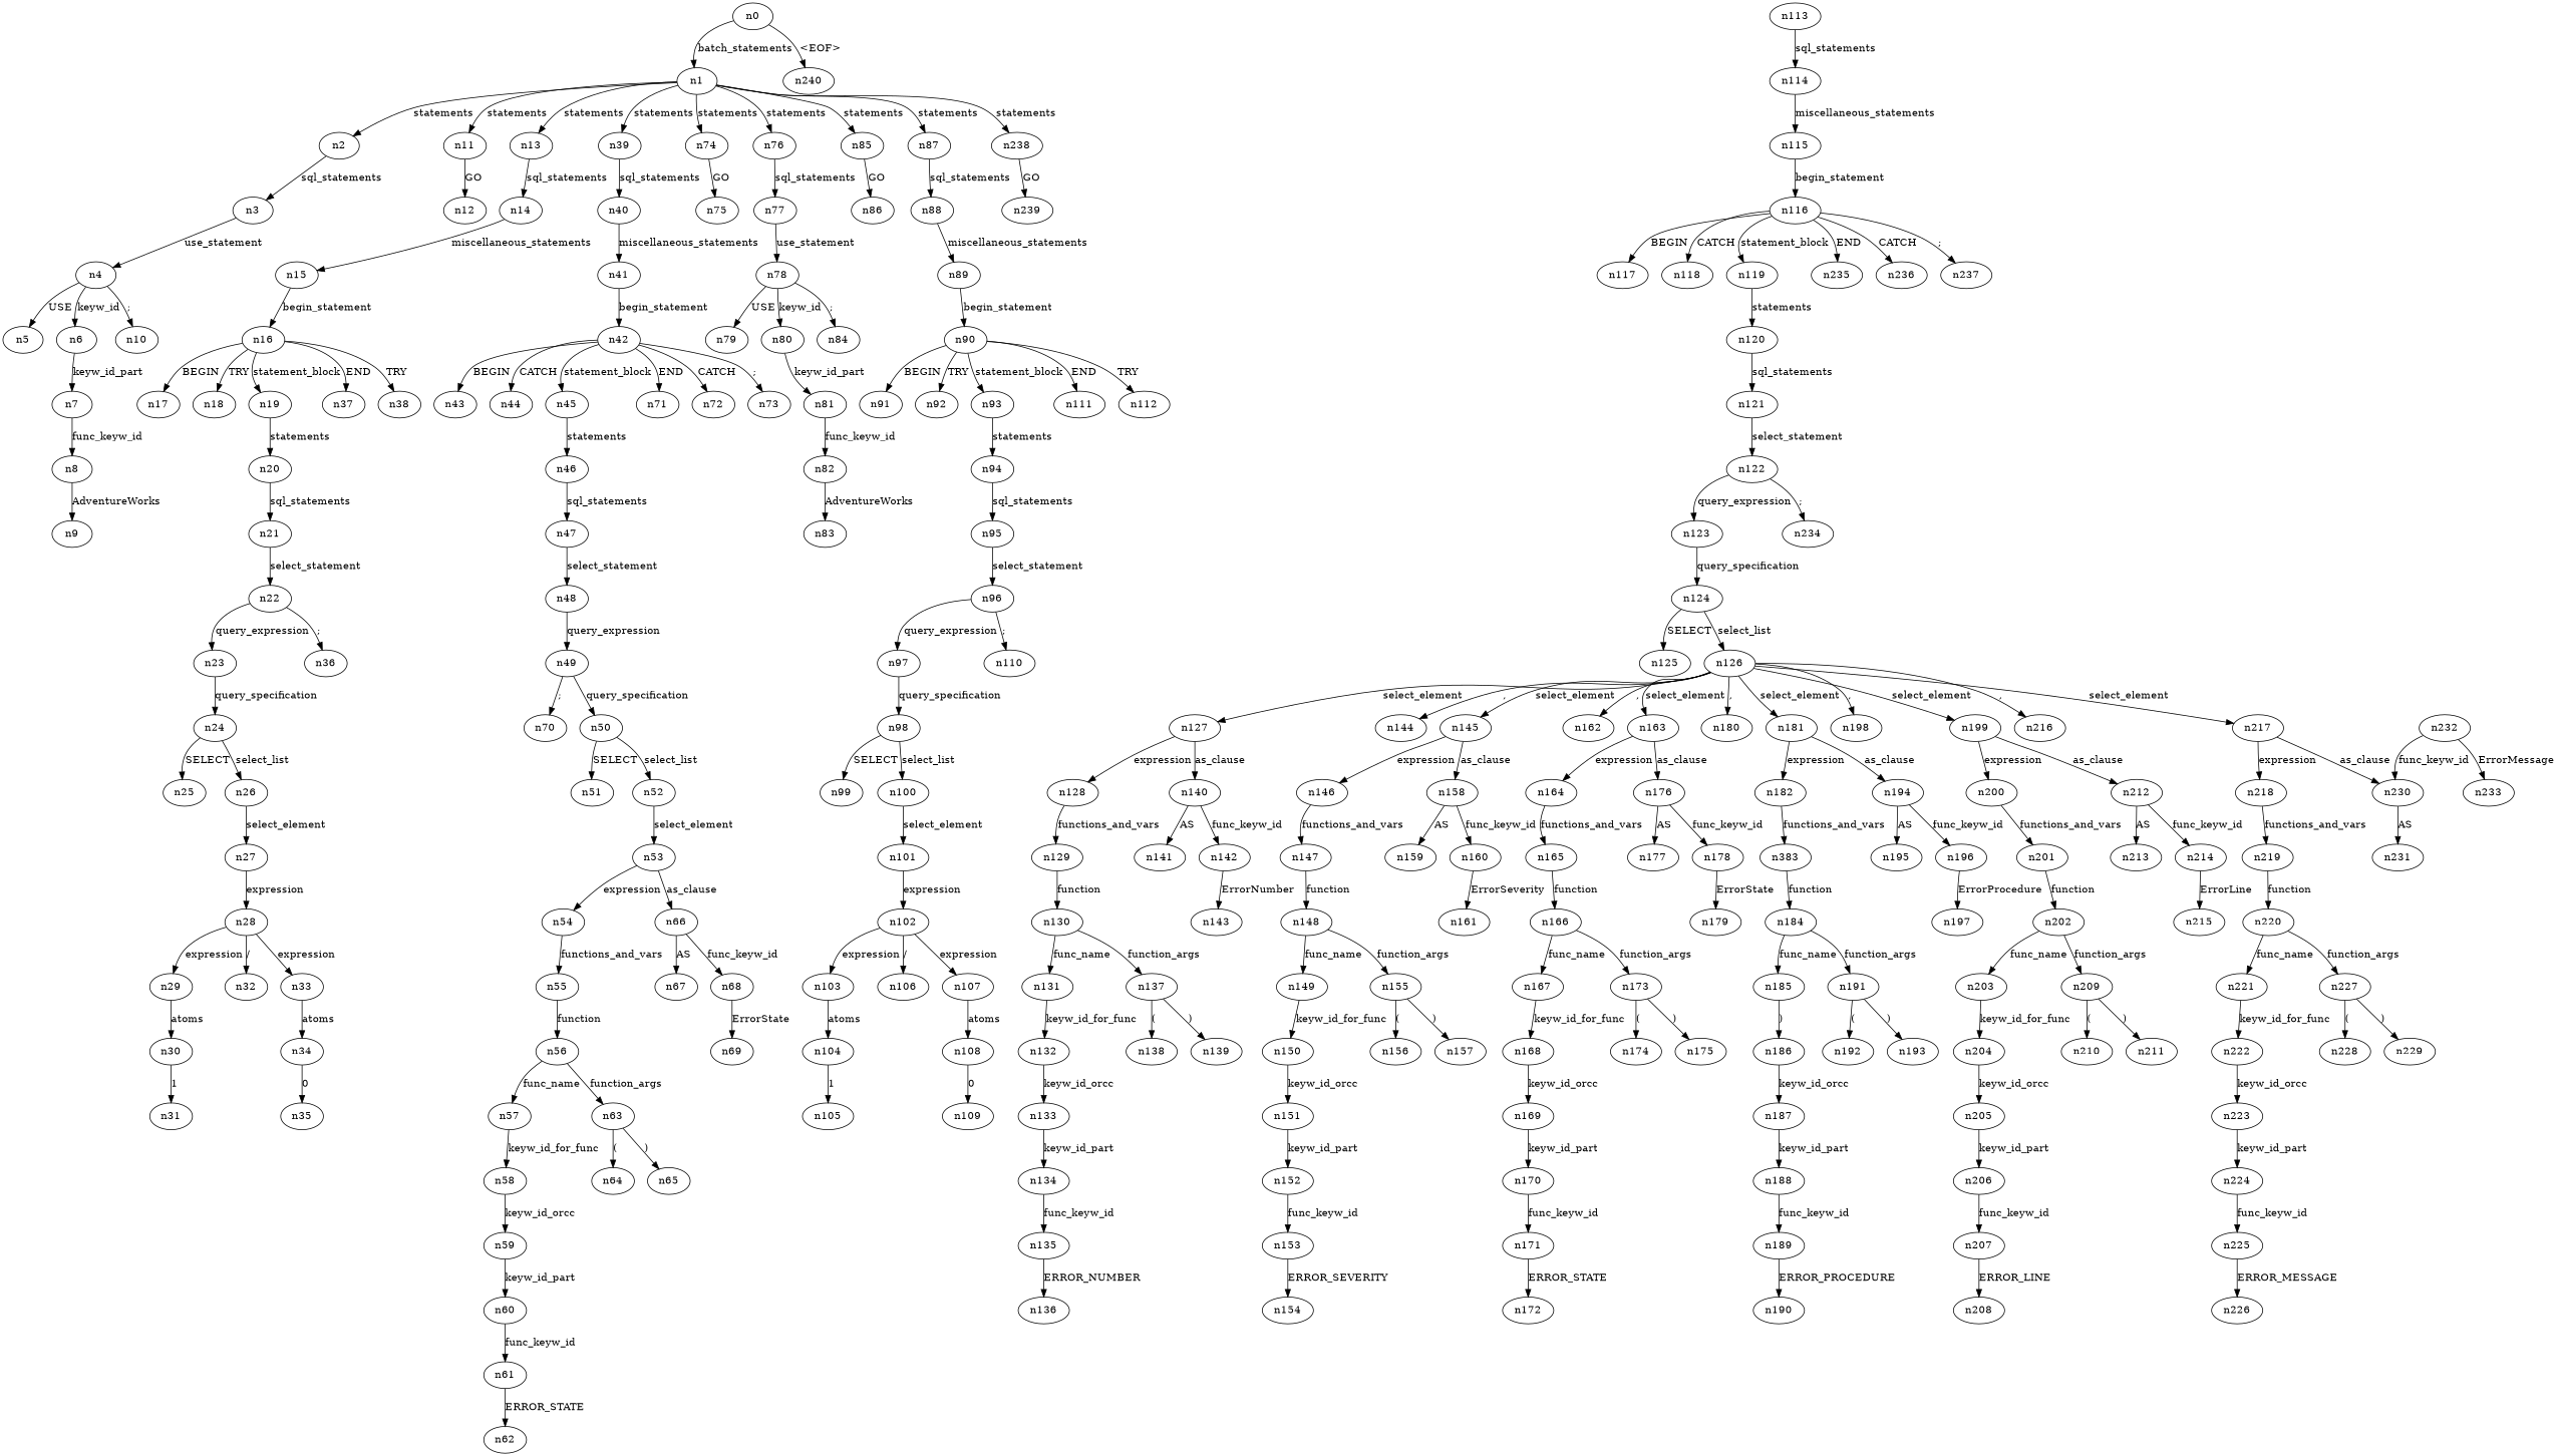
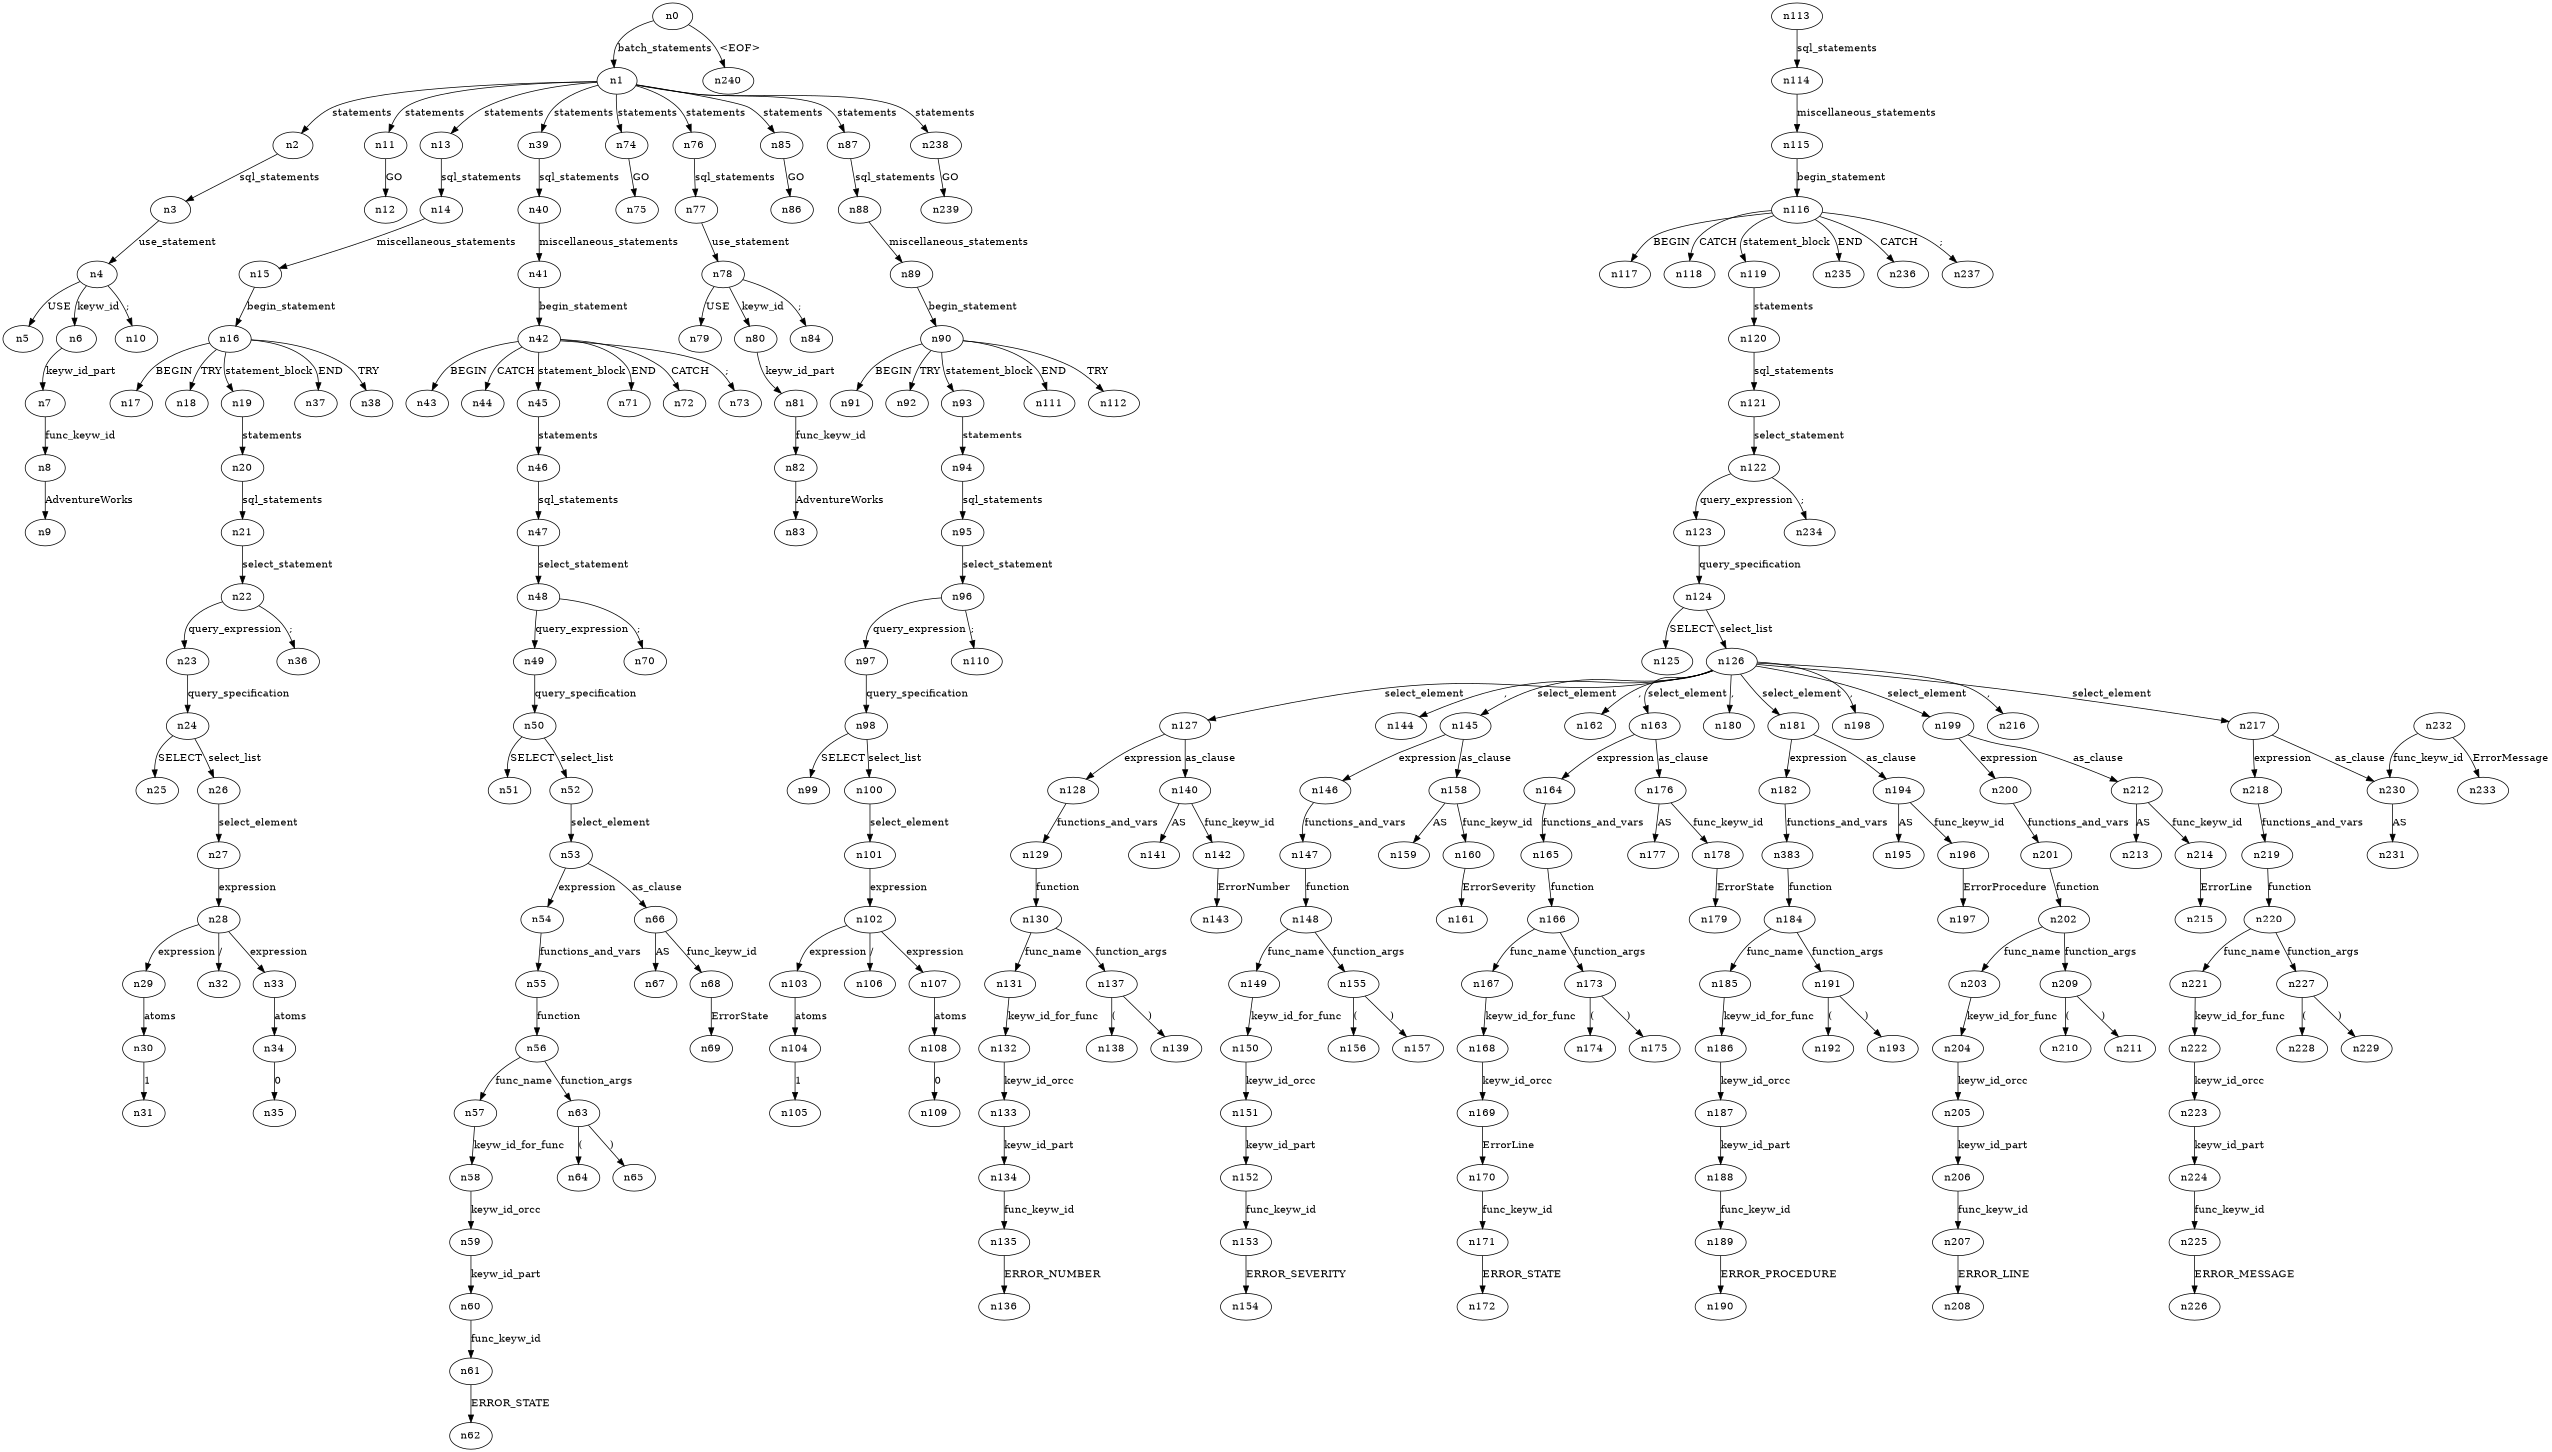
  digraph {
    n0
    n1
    n240
    n2
    n11
    n13
    n39
    n74
    n76
    n85
    n87
    n238
    n3
    n12
    n14
    n40
    n75
    n77
    n86
    n88
    n113
    n114
    n239
    n4
    n5
    n6
    n10
    n7
    n8
    n9
    n15
    n16
    n17
    n18
    n19
    n37
    n38
    n20
    n21
    n22
    n23
    n36
    n24
    n25
    n26
    n27
    n28
    n29
    n32
    n33
    n30
    n34
    n31
    n35
    n41
    n42
    n43
    n44
    n45
    n71
    n72
    n73
    n46
    n47
    n48
    n49
    n70
    n50
    n51
    n52
    n53
    n54
    n66
    n55
    n67
    n68
    n56
    n57
    n63
    n58
    n64
    n65
    n59
    n60
    n61
    n62
    n69
    n78
    n79
    n80
    n84
    n81
    n82
    n83
    n89
    n90
    n91
    n92
    n93
    n111
    n112
    n94
    n95
    n96
    n97
    n110
    n98
    n99
    n100
    n101
    n102
    n103
    n106
    n107
    n104
    n108
    n105
    n109
    n115
    n116
    n117
    n118
    n119
    n235
    n236
    n237
    n120
    n121
    n122
    n123
    n234
    n124
    n125
    n126
    n127
    n144
    n145
    n162
    n163
    n180
    n181
    n198
    n199
    n216
    n217
    n128
    n140
    n146
    n158
    n164
    n176
    n182
    n194
    n200
    n212
    n218
    n230
    n129
    n141
    n142
    n130
    n131
    n137
    n132
    n138
    n139
    n133
    n134
    n135
    n136
    n143
    n147
    n159
    n160
    n148
    n149
    n155
    n150
    n156
    n157
    n151
    n152
    n153
    n154
    n161
    n165
    n177
    n178
    n166
    n167
    n173
    n168
    n174
    n175
    n169
    n170
    n171
    n172
    n179
    n183 [label=n383]
    n195
    n196
    n184
    n185
    n191
    n186
    n192
    n193
    n187
    n188
    n189
    n190
    n197
    n201
    n213
    n214
    n202
    n203
    n209
    n204
    n210
    n211
    n205
    n206
    n207
    n208
    n215
    n219
    n231
    n220
    n221
    n227
    n222
    n228
    n229
    n223
    n224
    n225
    n226
    n232
    n233
    n0 -> n1 [label=batch_statements]
    n0 -> n240 [label="<EOF>"]
    n1 -> n2 [label=statements]
    n1 -> n11 [label=statements]
    n1 -> n13 [label=statements]
    n1 -> n39 [label=statements]
    n1 -> n74 [label=statements]
    n1 -> n76 [label=statements]
    n1 -> n85 [label=statements]
    n1 -> n87 [label=statements]
    n1 -> n238 [label=statements]
    n2 -> n3 [label=sql_statements]
    n11 -> n12 [label=GO]
    n13 -> n14 [label=sql_statements]
    n39 -> n40 [label=sql_statements]
    n74 -> n75 [label=GO]
    n76 -> n77 [label=sql_statements]
    n85 -> n86 [label=GO]
    n87 -> n88 [label=sql_statements]
    n238 -> n239 [label=GO]
    n3 -> n4 [label=use_statement]
    n14 -> n15 [label=miscellaneous_statements]
    n40 -> n41 [label=miscellaneous_statements]
    n77 -> n78 [label=use_statement]
    n88 -> n89 [label=miscellaneous_statements]
    n113 -> n114 [label=sql_statements]
    n114 -> n115 [label=miscellaneous_statements]
    n4 -> n5 [label=USE]
    n4 -> n6 [label=keyw_id]
    n4 -> n10 [label=";"]
    n6 -> n7 [label=keyw_id_part]
    n7 -> n8 [label=func_keyw_id]
    n8 -> n9 [label=AdventureWorks]
    n15 -> n16 [label=begin_statement]
    n16 -> n17 [label=BEGIN]
    n16 -> n18 [label=TRY]
    n16 -> n19 [label=statement_block]
    n16 -> n37 [label=END]
    n16 -> n38 [label=TRY]
    n19 -> n20 [label=statements]
    n20 -> n21 [label=sql_statements]
    n21 -> n22 [label=select_statement]
    n22 -> n23 [label=query_expression]
    n22 -> n36 [label=";"]
    n23 -> n24 [label=query_specification]
    n24 -> n25 [label=SELECT]
    n24 -> n26 [label=select_list]
    n26 -> n27 [label=select_element]
    n27 -> n28 [label=expression]
    n28 -> n29 [label=expression]
    n28 -> n32 [label="/"]
    n28 -> n33 [label=expression]
    n29 -> n30 [label=atoms]
    n33 -> n34 [label=atoms]
    n30 -> n31 [label=1]
    n34 -> n35 [label=0]
    n41 -> n42 [label=begin_statement]
    n42 -> n43 [label=BEGIN]
    n42 -> n44 [label=CATCH]
    n42 -> n45 [label=statement_block]
    n42 -> n71 [label=END]
    n42 -> n72 [label=CATCH]
    n42 -> n73 [label=";"]
    n45 -> n46 [label=statements]
    n46 -> n47 [label=sql_statements]
    n47 -> n48 [label=select_statement]
    n48 -> n49 [label=query_expression]
-   n49 -> n70 [label=";"]
+   n48 -> n70 [label=";"]
    n49 -> n50 [label=query_specification]
    n50 -> n51 [label=SELECT]
    n50 -> n52 [label=select_list]
    n52 -> n53 [label=select_element]
    n53 -> n54 [label=expression]
    n53 -> n66 [label=as_clause]
    n54 -> n55 [label=functions_and_vars]
    n66 -> n67 [label=AS]
    n66 -> n68 [label=func_keyw_id]
    n55 -> n56 [label=function]
    n68 -> n69 [label=ErrorState]
    n56 -> n57 [label=func_name]
    n56 -> n63 [label=function_args]
    n57 -> n58 [label=keyw_id_for_func]
    n63 -> n64 [label="("]
    n63 -> n65 [label=")"]
    n58 -> n59 [label=keyw_id_orcc]
    n59 -> n60 [label=keyw_id_part]
    n60 -> n61 [label=func_keyw_id]
    n61 -> n62 [label=ERROR_STATE]
    n78 -> n79 [label=USE]
    n78 -> n80 [label=keyw_id]
    n78 -> n84 [label=";"]
    n80 -> n81 [label=keyw_id_part]
    n81 -> n82 [label=func_keyw_id]
    n82 -> n83 [label=AdventureWorks]
    n89 -> n90 [label=begin_statement]
    n90 -> n91 [label=BEGIN]
    n90 -> n92 [label=TRY]
    n90 -> n93 [label=statement_block]
    n90 -> n111 [label=END]
    n90 -> n112 [label=TRY]
    n93 -> n94 [label=statements]
    n94 -> n95 [label=sql_statements]
    n95 -> n96 [label=select_statement]
    n96 -> n97 [label=query_expression]
    n96 -> n110 [label=";"]
    n97 -> n98 [label=query_specification]
    n98 -> n99 [label=SELECT]
    n98 -> n100 [label=select_list]
    n100 -> n101 [label=select_element]
    n101 -> n102 [label=expression]
    n102 -> n103 [label=expression]
    n102 -> n106 [label="/"]
    n102 -> n107 [label=expression]
    n103 -> n104 [label=atoms]
    n107 -> n108 [label=atoms]
    n104 -> n105 [label=1]
    n108 -> n109 [label=0]
    n115 -> n116 [label=begin_statement]
    n116 -> n117 [label=BEGIN]
    n116 -> n118 [label=CATCH]
    n116 -> n119 [label=statement_block]
    n116 -> n235 [label=END]
    n116 -> n236 [label=CATCH]
    n116 -> n237 [label=";"]
    n119 -> n120 [label=statements]
    n120 -> n121 [label=sql_statements]
    n121 -> n122 [label=select_statement]
    n122 -> n123 [label=query_expression]
    n122 -> n234 [label=";"]
    n123 -> n124 [label=query_specification]
    n124 -> n125 [label=SELECT]
    n124 -> n126 [label=select_list]
    n126 -> n127 [label=select_element]
    n126 -> n144 [label=","]
    n126 -> n145 [label=select_element]
    n126 -> n162 [label=","]
    n126 -> n163 [label=select_element]
    n126 -> n180 [label=","]
    n126 -> n181 [label=select_element]
    n126 -> n198 [label=","]
    n126 -> n199 [label=select_element]
    n126 -> n216 [label=","]
    n126 -> n217 [label=select_element]
    n127 -> n128 [label=expression]
    n127 -> n140 [label=as_clause]
    n145 -> n146 [label=expression]
    n145 -> n158 [label=as_clause]
    n163 -> n164 [label=expression]
    n163 -> n176 [label=as_clause]
    n181 -> n182 [label=expression]
    n181 -> n194 [label=as_clause]
    n199 -> n200 [label=expression]
    n199 -> n212 [label=as_clause]
    n217 -> n218 [label=expression]
    n217 -> n230 [label=as_clause]
    n128 -> n129 [label=functions_and_vars]
    n140 -> n141 [label=AS]
    n140 -> n142 [label=func_keyw_id]
    n146 -> n147 [label=functions_and_vars]
    n158 -> n159 [label=AS]
    n158 -> n160 [label=func_keyw_id]
    n164 -> n165 [label=functions_and_vars]
    n176 -> n177 [label=AS]
    n176 -> n178 [label=func_keyw_id]
    n182 -> n183 [label=functions_and_vars]
    n194 -> n195 [label=AS]
    n194 -> n196 [label=func_keyw_id]
    n200 -> n201 [label=functions_and_vars]
    n212 -> n213 [label=AS]
    n212 -> n214 [label=func_keyw_id]
    n218 -> n219 [label=functions_and_vars]
    n230 -> n231 [label=AS]
    n129 -> n130 [label=function]
    n142 -> n143 [label=ErrorNumber]
    n130 -> n131 [label=func_name]
    n130 -> n137 [label=function_args]
    n131 -> n132 [label=keyw_id_for_func]
    n137 -> n138 [label="("]
    n137 -> n139 [label=")"]
    n132 -> n133 [label=keyw_id_orcc]
    n133 -> n134 [label=keyw_id_part]
    n134 -> n135 [label=func_keyw_id]
    n135 -> n136 [label=ERROR_NUMBER]
    n147 -> n148 [label=function]
    n160 -> n161 [label=ErrorSeverity]
    n148 -> n149 [label=func_name]
    n148 -> n155 [label=function_args]
    n149 -> n150 [label=keyw_id_for_func]
    n155 -> n156 [label="("]
    n155 -> n157 [label=")"]
    n150 -> n151 [label=keyw_id_orcc]
    n151 -> n152 [label=keyw_id_part]
    n152 -> n153 [label=func_keyw_id]
    n153 -> n154 [label=ERROR_SEVERITY]
    n165 -> n166 [label=function]
    n178 -> n179 [label=ErrorState]
    n166 -> n167 [label=func_name]
    n166 -> n173 [label=function_args]
    n167 -> n168 [label=keyw_id_for_func]
    n173 -> n174 [label="("]
    n173 -> n175 [label=")"]
    n168 -> n169 [label=keyw_id_orcc]
-   n169 -> n170 [label=keyw_id_part]
+   n169 -> n170 [label=ErrorLine]
    n170 -> n171 [label=func_keyw_id]
    n171 -> n172 [label=ERROR_STATE]
    n183 -> n184 [label=function]
    n196 -> n197 [label=ErrorProcedure]
    n184 -> n185 [label=func_name]
    n184 -> n191 [label=function_args]
-   n185 -> n186 [label=")"]
+   n185 -> n186 [label=keyw_id_for_func]
    n191 -> n192 [label="("]
    n191 -> n193 [label=")"]
    n186 -> n187 [label=keyw_id_orcc]
    n187 -> n188 [label=keyw_id_part]
    n188 -> n189 [label=func_keyw_id]
    n189 -> n190 [label=ERROR_PROCEDURE]
    n201 -> n202 [label=function]
    n214 -> n215 [label=ErrorLine]
    n202 -> n203 [label=func_name]
    n202 -> n209 [label=function_args]
    n203 -> n204 [label=keyw_id_for_func]
    n209 -> n210 [label="("]
    n209 -> n211 [label=")"]
    n204 -> n205 [label=keyw_id_orcc]
    n205 -> n206 [label=keyw_id_part]
    n206 -> n207 [label=func_keyw_id]
    n207 -> n208 [label=ERROR_LINE]
    n219 -> n220 [label=function]
    n220 -> n221 [label=func_name]
    n220 -> n227 [label=function_args]
    n221 -> n222 [label=keyw_id_for_func]
    n227 -> n228 [label="("]
    n227 -> n229 [label=")"]
    n222 -> n223 [label=keyw_id_orcc]
    n223 -> n224 [label=keyw_id_part]
    n224 -> n225 [label=func_keyw_id]
    n225 -> n226 [label=ERROR_MESSAGE]
    n232 -> n230 [label=func_keyw_id]
    n232 -> n233 [label=ErrorMessage]
  }
